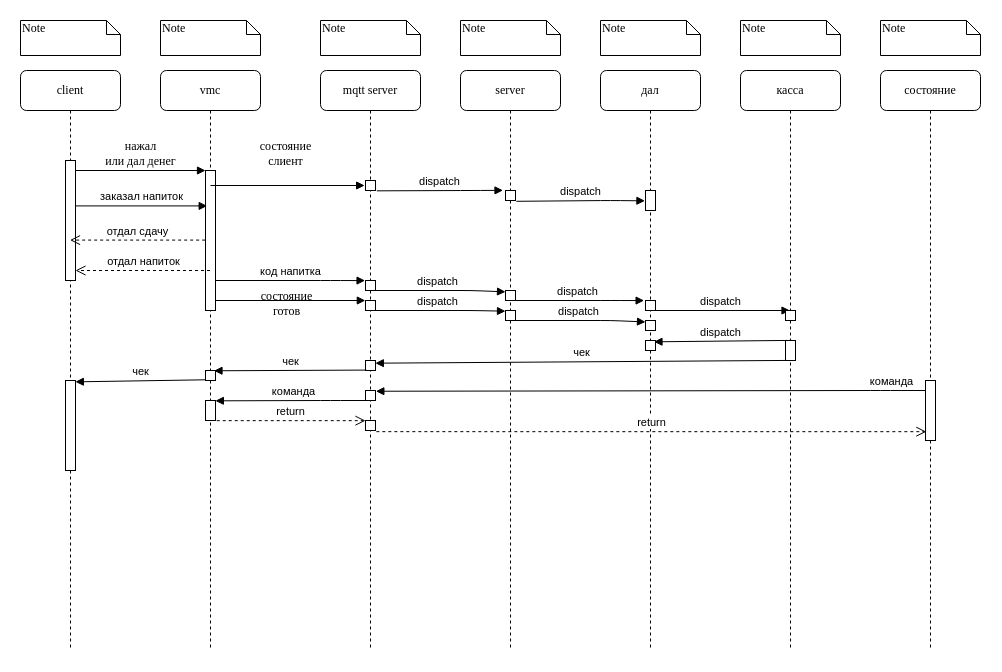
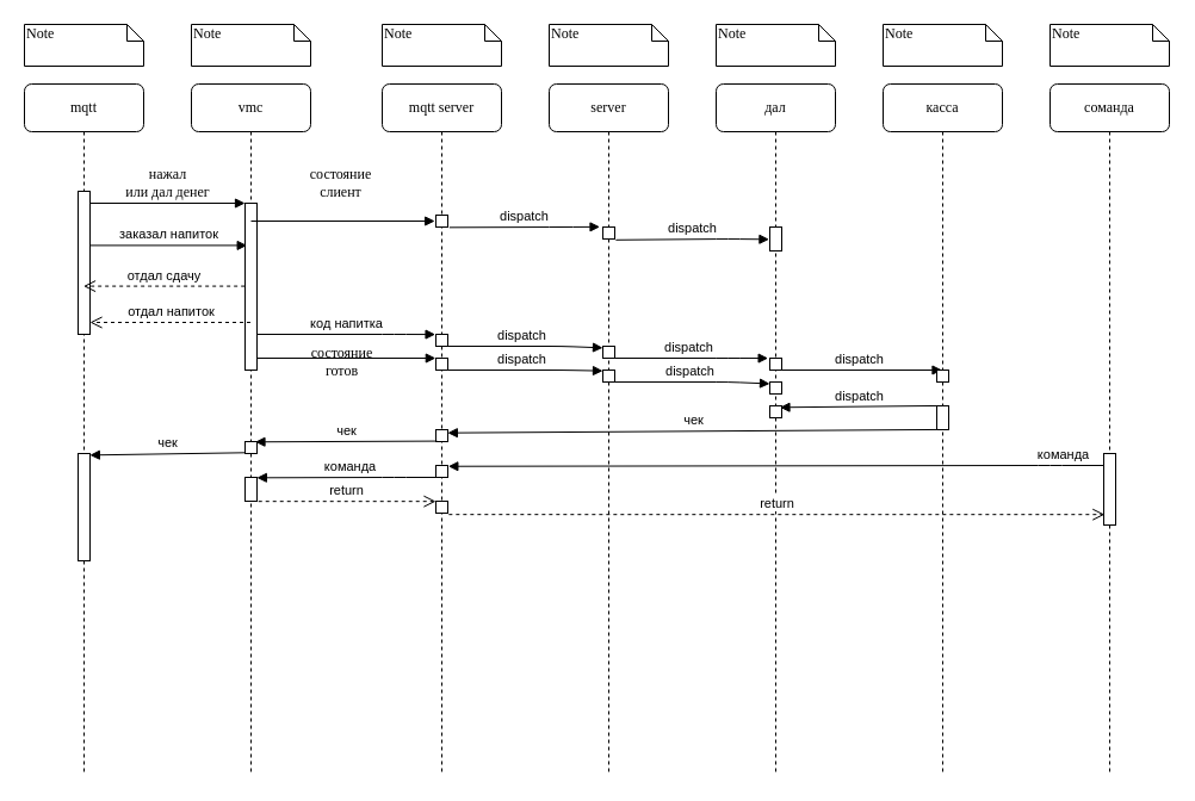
  <mxCell id="0" />
  <mxCell id="1" parent="0" />
  <mxCell id="2" value="vmc" style="shape=umlLifeline;perimeter=lifelinePerimeter;whiteSpace=wrap;html=1;container=1;collapsible=0;recursiveResize=0;outlineConnect=0;rounded=1;shadow=0;comic=0;labelBackgroundColor=none;strokeWidth=1;fontFamily=Verdana;fontSize=12;align=center;" parent="1" vertex="1"><mxGeometry x="160" y="70" width="100" height="580" as="geometry" /></mxCell>
  <mxCell id="3" value="" style="html=1;points=[];perimeter=orthogonalPerimeter;rounded=0;shadow=0;comic=0;labelBackgroundColor=none;strokeWidth=1;fontFamily=Verdana;fontSize=12;align=center;" parent="2" vertex="1"><mxGeometry x="45" y="100" width="10" height="140" as="geometry" /></mxCell>
  <mxCell id="4" value="&lt;div&gt;mqtt server&lt;/div&gt;" style="shape=umlLifeline;perimeter=lifelinePerimeter;whiteSpace=wrap;html=1;container=1;collapsible=0;recursiveResize=0;outlineConnect=0;rounded=1;shadow=0;comic=0;labelBackgroundColor=none;strokeWidth=1;fontFamily=Verdana;fontSize=12;align=center;" parent="1" vertex="1"><mxGeometry x="320" y="70" width="100" height="580" as="geometry" /></mxCell>
  <mxCell id="5" value="server" style="shape=umlLifeline;perimeter=lifelinePerimeter;whiteSpace=wrap;html=1;container=1;collapsible=0;recursiveResize=0;outlineConnect=0;rounded=1;shadow=0;comic=0;labelBackgroundColor=none;strokeWidth=1;fontFamily=Verdana;fontSize=12;align=center;" parent="1" vertex="1"><mxGeometry x="460" y="70" width="100" height="580" as="geometry" /></mxCell>
  <mxCell id="6" value="дал" style="shape=umlLifeline;perimeter=lifelinePerimeter;whiteSpace=wrap;html=1;container=1;collapsible=0;recursiveResize=0;outlineConnect=0;rounded=1;shadow=0;comic=0;labelBackgroundColor=none;strokeWidth=1;fontFamily=Verdana;fontSize=12;align=center;" parent="1" vertex="1"><mxGeometry x="600" y="70" width="100" height="580" as="geometry" /></mxCell>
  <mxCell id="7" value="&lt;div&gt;касса&lt;/div&gt;" style="shape=umlLifeline;perimeter=lifelinePerimeter;whiteSpace=wrap;html=1;container=1;collapsible=0;recursiveResize=0;outlineConnect=0;rounded=1;shadow=0;comic=0;labelBackgroundColor=none;strokeWidth=1;fontFamily=Verdana;fontSize=12;align=center;" parent="1" vertex="1"><mxGeometry x="740" y="70" width="100" height="580" as="geometry" /></mxCell>
- <mxCell id="8" value="состояние" style="shape=umlLifeline;perimeter=lifelinePerimeter;whiteSpace=wrap;html=1;container=1;collapsible=0;recursiveResize=0;outlineConnect=0;rounded=1;shadow=0;comic=0;labelBackgroundColor=none;strokeWidth=1;fontFamily=Verdana;fontSize=12;align=center;" parent="1" vertex="1"><mxGeometry x="880" y="70" width="100" height="580" as="geometry" /></mxCell>
- <mxCell id="9" value="&lt;div&gt;client&lt;/div&gt;" style="shape=umlLifeline;perimeter=lifelinePerimeter;whiteSpace=wrap;html=1;container=1;collapsible=0;recursiveResize=0;outlineConnect=0;rounded=1;shadow=0;comic=0;labelBackgroundColor=none;strokeWidth=1;fontFamily=Verdana;fontSize=12;align=center;" parent="1" vertex="1"><mxGeometry x="20" y="70" width="100" height="580" as="geometry" /></mxCell>
+ <mxCell id="8" value="соманда" style="shape=umlLifeline;perimeter=lifelinePerimeter;whiteSpace=wrap;html=1;container=1;collapsible=0;recursiveResize=0;outlineConnect=0;rounded=1;shadow=0;comic=0;labelBackgroundColor=none;strokeWidth=1;fontFamily=Verdana;fontSize=12;align=center;" parent="1" vertex="1"><mxGeometry x="880" y="70" width="100" height="580" as="geometry" /></mxCell>
+ <mxCell id="9" value="&lt;div&gt;mqtt&lt;/div&gt;" style="shape=umlLifeline;perimeter=lifelinePerimeter;whiteSpace=wrap;html=1;container=1;collapsible=0;recursiveResize=0;outlineConnect=0;rounded=1;shadow=0;comic=0;labelBackgroundColor=none;strokeWidth=1;fontFamily=Verdana;fontSize=12;align=center;" parent="1" vertex="1"><mxGeometry x="20" y="70" width="100" height="580" as="geometry" /></mxCell>
  <mxCell id="10" value="" style="html=1;points=[];perimeter=orthogonalPerimeter;rounded=0;shadow=0;comic=0;labelBackgroundColor=none;strokeWidth=1;fontFamily=Verdana;fontSize=12;align=center;" parent="9" vertex="1"><mxGeometry x="45" y="90" width="10" height="120" as="geometry" /></mxCell>
  <mxCell id="11" value="нажал &lt;br&gt;или дал денег" style="html=1;verticalAlign=bottom;endArrow=block;entryX=0;entryY=0;labelBackgroundColor=none;fontFamily=Verdana;fontSize=12;edgeStyle=elbowEdgeStyle;elbow=vertical;" parent="1" source="10" target="3" edge="1"><mxGeometry relative="1" as="geometry"><mxPoint x="140" y="180" as="sourcePoint" /></mxGeometry></mxCell>
  <mxCell id="12" value="&lt;div&gt;состояние &lt;br&gt;&lt;/div&gt;&lt;div&gt;слиент&lt;/div&gt;" style="html=1;verticalAlign=bottom;endArrow=block;labelBackgroundColor=none;fontFamily=Verdana;fontSize=12;edgeStyle=elbowEdgeStyle;elbow=vertical;entryX=-0.088;entryY=0.567;entryDx=0;entryDy=0;entryPerimeter=0;" parent="1" target="38" edge="1"><mxGeometry x="-0.029" y="15" relative="1" as="geometry"><mxPoint x="210" y="185" as="sourcePoint" /><mxPoint x="365" y="185.333" as="targetPoint" /><mxPoint as="offset" /></mxGeometry></mxCell>
  <mxCell id="13" value="Note" style="shape=note;whiteSpace=wrap;html=1;size=14;verticalAlign=top;align=left;spacingTop=-6;rounded=0;shadow=0;comic=0;labelBackgroundColor=none;strokeWidth=1;fontFamily=Verdana;fontSize=12" parent="1" vertex="1"><mxGeometry x="20" y="20" width="100" height="35" as="geometry" /></mxCell>
  <mxCell id="14" value="Note" style="shape=note;whiteSpace=wrap;html=1;size=14;verticalAlign=top;align=left;spacingTop=-6;rounded=0;shadow=0;comic=0;labelBackgroundColor=none;strokeWidth=1;fontFamily=Verdana;fontSize=12" parent="1" vertex="1"><mxGeometry x="160" y="20" width="100" height="35" as="geometry" /></mxCell>
  <mxCell id="15" value="Note" style="shape=note;whiteSpace=wrap;html=1;size=14;verticalAlign=top;align=left;spacingTop=-6;rounded=0;shadow=0;comic=0;labelBackgroundColor=none;strokeWidth=1;fontFamily=Verdana;fontSize=12" parent="1" vertex="1"><mxGeometry x="320" y="20" width="100" height="35" as="geometry" /></mxCell>
  <mxCell id="16" value="Note" style="shape=note;whiteSpace=wrap;html=1;size=14;verticalAlign=top;align=left;spacingTop=-6;rounded=0;shadow=0;comic=0;labelBackgroundColor=none;strokeWidth=1;fontFamily=Verdana;fontSize=12" parent="1" vertex="1"><mxGeometry x="460" y="20" width="100" height="35" as="geometry" /></mxCell>
  <mxCell id="17" value="Note" style="shape=note;whiteSpace=wrap;html=1;size=14;verticalAlign=top;align=left;spacingTop=-6;rounded=0;shadow=0;comic=0;labelBackgroundColor=none;strokeWidth=1;fontFamily=Verdana;fontSize=12" parent="1" vertex="1"><mxGeometry x="600" y="20" width="100" height="35" as="geometry" /></mxCell>
  <mxCell id="18" value="Note" style="shape=note;whiteSpace=wrap;html=1;size=14;verticalAlign=top;align=left;spacingTop=-6;rounded=0;shadow=0;comic=0;labelBackgroundColor=none;strokeWidth=1;fontFamily=Verdana;fontSize=12" parent="1" vertex="1"><mxGeometry x="740" y="20" width="100" height="35" as="geometry" /></mxCell>
  <mxCell id="19" value="Note" style="shape=note;whiteSpace=wrap;html=1;size=14;verticalAlign=top;align=left;spacingTop=-6;rounded=0;shadow=0;comic=0;labelBackgroundColor=none;strokeWidth=1;fontFamily=Verdana;fontSize=12" parent="1" vertex="1"><mxGeometry x="880" y="20" width="100" height="35" as="geometry" /></mxCell>
  <mxCell id="20" value="отдал напиток" style="html=1;verticalAlign=bottom;endArrow=open;dashed=1;endSize=8;" parent="1" source="2" target="10" edge="1"><mxGeometry relative="1" as="geometry"><mxPoint x="200" y="269" as="sourcePoint" /><mxPoint x="230" y="160" as="targetPoint" /><Array as="points"><mxPoint x="210" y="270" /></Array></mxGeometry></mxCell>
  <mxCell id="21" value="заказал напиток" style="html=1;verticalAlign=bottom;endArrow=block;entryX=0.167;entryY=0.253;entryDx=0;entryDy=0;entryPerimeter=0;" parent="1" source="10" target="3" edge="1"><mxGeometry width="80" relative="1" as="geometry"><mxPoint x="110" y="200" as="sourcePoint" /><mxPoint x="190" y="200" as="targetPoint" /></mxGeometry></mxCell>
  <mxCell id="22" value="отдал сдачу" style="html=1;verticalAlign=bottom;endArrow=open;dashed=1;endSize=8;" parent="1" target="9" edge="1"><mxGeometry relative="1" as="geometry"><mxPoint x="204.667" y="239.58" as="sourcePoint" /><mxPoint x="70" y="239.58" as="targetPoint" /><Array as="points"><mxPoint x="205" y="239.58" /><mxPoint x="115" y="239.58" /></Array></mxGeometry></mxCell>
  <mxCell id="23" value="dispatch" style="html=1;verticalAlign=bottom;endArrow=block;entryX=-0.248;entryY=-0.014;entryDx=0;entryDy=0;entryPerimeter=0;exitX=1.133;exitY=1.033;exitDx=0;exitDy=0;exitPerimeter=0;" parent="1" source="38" target="41" edge="1"><mxGeometry width="80" relative="1" as="geometry"><mxPoint x="310" y="330" as="sourcePoint" /><mxPoint x="390" y="330" as="targetPoint" /><Array as="points"><mxPoint x="470" y="190" /></Array></mxGeometry></mxCell>
  <mxCell id="24" value="dispatch" style="html=1;verticalAlign=bottom;endArrow=block;entryX=-0.057;entryY=0.517;entryDx=0;entryDy=0;entryPerimeter=0;exitX=1.086;exitY=1.081;exitDx=0;exitDy=0;exitPerimeter=0;" parent="1" source="41" target="40" edge="1"><mxGeometry width="80" relative="1" as="geometry"><mxPoint x="530" y="320" as="sourcePoint" /><mxPoint x="610" y="320" as="targetPoint" /><Array as="points"><mxPoint x="610" y="200" /></Array></mxGeometry></mxCell>
  <mxCell id="25" value="код напитка" style="html=1;verticalAlign=bottom;endArrow=block;entryX=-0.042;entryY=0.009;entryDx=0;entryDy=0;entryPerimeter=0;" parent="1" source="3" target="39" edge="1"><mxGeometry width="80" relative="1" as="geometry"><mxPoint x="310" y="330" as="sourcePoint" /><mxPoint x="390" y="330" as="targetPoint" /><Array as="points"><mxPoint x="330" y="280" /></Array></mxGeometry></mxCell>
  <mxCell id="26" value="dispatch" style="html=1;verticalAlign=bottom;endArrow=block;entryX=0;entryY=0.133;entryDx=0;entryDy=0;entryPerimeter=0;" parent="1" target="43" edge="1"><mxGeometry width="80" relative="1" as="geometry"><mxPoint x="370.167" y="290" as="sourcePoint" /><mxPoint x="510" y="290" as="targetPoint" /><Array as="points"><mxPoint x="470.5" y="290" /></Array></mxGeometry></mxCell>
  <mxCell id="27" value="dispatch" style="html=1;verticalAlign=bottom;endArrow=block;entryX=-0.139;entryY=0.006;entryDx=0;entryDy=0;entryPerimeter=0;" parent="1" target="47" edge="1"><mxGeometry width="80" relative="1" as="geometry"><mxPoint x="509.997" y="300" as="sourcePoint" /><mxPoint x="649.83" y="300" as="targetPoint" /><Array as="points"><mxPoint x="610.33" y="300" /></Array></mxGeometry></mxCell>
  <mxCell id="28" value="dispatch" style="html=1;verticalAlign=bottom;endArrow=block;" parent="1" target="7" edge="1"><mxGeometry width="80" relative="1" as="geometry"><mxPoint x="650" y="310" as="sourcePoint" /><mxPoint x="730" y="310" as="targetPoint" /></mxGeometry></mxCell>
  <mxCell id="29" value="&lt;div&gt;состояние &lt;br&gt;&lt;/div&gt;&lt;div&gt;готов&lt;/div&gt;" style="html=1;verticalAlign=bottom;endArrow=block;labelBackgroundColor=none;fontFamily=Verdana;fontSize=12;edgeStyle=elbowEdgeStyle;elbow=vertical;entryX=-0.019;entryY=-0.037;entryDx=0;entryDy=0;entryPerimeter=0;" parent="1" target="44" edge="1"><mxGeometry x="-0.057" y="-20" relative="1" as="geometry"><mxPoint x="215" y="300" as="sourcePoint" /><mxPoint x="374.5" y="300.333" as="targetPoint" /><mxPoint as="offset" /></mxGeometry></mxCell>
  <mxCell id="30" value="dispatch" style="html=1;verticalAlign=bottom;endArrow=block;entryX=0;entryY=0.067;entryDx=0;entryDy=0;entryPerimeter=0;" parent="1" target="51" edge="1"><mxGeometry width="80" relative="1" as="geometry"><mxPoint x="370.167" y="310" as="sourcePoint" /><mxPoint x="510" y="310" as="targetPoint" /><Array as="points"><mxPoint x="470.5" y="310" /></Array></mxGeometry></mxCell>
  <mxCell id="31" value="dispatch" style="html=1;verticalAlign=bottom;endArrow=block;entryX=0;entryY=0.144;entryDx=0;entryDy=0;entryPerimeter=0;" parent="1" target="53" edge="1"><mxGeometry width="80" relative="1" as="geometry"><mxPoint x="509.997" y="320" as="sourcePoint" /><mxPoint x="649.83" y="320" as="targetPoint" /><Array as="points"><mxPoint x="610.33" y="320" /></Array></mxGeometry></mxCell>
  <mxCell id="32" value="команда" style="html=1;verticalAlign=bottom;endArrow=block;entryX=1.035;entryY=0.074;entryDx=0;entryDy=0;entryPerimeter=0;" parent="1" source="8" target="50" edge="1"><mxGeometry x="-0.859" width="80" relative="1" as="geometry"><mxPoint x="800" y="470" as="sourcePoint" /><mxPoint x="880" y="470" as="targetPoint" /><Array as="points"><mxPoint x="880" y="390" /></Array><mxPoint as="offset" /></mxGeometry></mxCell>
  <mxCell id="33" value="" style="html=1;points=[];perimeter=orthogonalPerimeter;" parent="1" vertex="1"><mxGeometry x="925" y="380" width="10" height="60" as="geometry" /></mxCell>
  <mxCell id="34" value="команда" style="html=1;verticalAlign=bottom;endArrow=block;entryX=0.986;entryY=0.016;entryDx=0;entryDy=0;entryPerimeter=0;" parent="1" source="4" target="35" edge="1"><mxGeometry width="80" relative="1" as="geometry"><mxPoint x="260" y="480" as="sourcePoint" /><mxPoint x="340" y="480" as="targetPoint" /><Array as="points"><mxPoint x="330" y="400" /></Array></mxGeometry></mxCell>
  <mxCell id="35" value="" style="html=1;points=[];perimeter=orthogonalPerimeter;" parent="1" vertex="1"><mxGeometry x="205" y="400" width="10" height="20" as="geometry" /></mxCell>
  <mxCell id="36" value="return" style="html=1;verticalAlign=bottom;endArrow=open;dashed=1;endSize=8;exitX=1.124;exitY=1.008;exitDx=0;exitDy=0;exitPerimeter=0;" parent="1" source="35" target="42" edge="1"><mxGeometry relative="1" as="geometry"><mxPoint x="215" y="480" as="sourcePoint" /><mxPoint x="367" y="480" as="targetPoint" /></mxGeometry></mxCell>
  <mxCell id="37" value="return" style="html=1;verticalAlign=bottom;endArrow=open;dashed=1;endSize=8;exitX=1.083;exitY=1.117;exitDx=0;exitDy=0;exitPerimeter=0;entryX=0.083;entryY=0.853;entryDx=0;entryDy=0;entryPerimeter=0;" parent="1" source="42" target="33" edge="1"><mxGeometry relative="1" as="geometry"><mxPoint x="373.33" y="490" as="sourcePoint" /><mxPoint x="910" y="431" as="targetPoint" /></mxGeometry></mxCell>
  <mxCell id="38" value="" style="html=1;points=[];perimeter=orthogonalPerimeter;" parent="1" vertex="1"><mxGeometry x="365" y="180" width="10" height="10" as="geometry" /></mxCell>
  <mxCell id="39" value="" style="html=1;points=[];perimeter=orthogonalPerimeter;" parent="1" vertex="1"><mxGeometry x="365" y="280" width="10" height="10" as="geometry" /></mxCell>
  <mxCell id="40" value="" style="html=1;points=[];perimeter=orthogonalPerimeter;" parent="1" vertex="1"><mxGeometry x="645" y="190" width="10" height="20" as="geometry" /></mxCell>
  <mxCell id="41" value="" style="html=1;points=[];perimeter=orthogonalPerimeter;" parent="1" vertex="1"><mxGeometry x="505" y="190" width="10" height="10" as="geometry" /></mxCell>
  <mxCell id="42" value="" style="html=1;points=[];perimeter=orthogonalPerimeter;" parent="1" vertex="1"><mxGeometry x="365" y="420" width="10" height="10" as="geometry" /></mxCell>
  <mxCell id="43" value="" style="html=1;points=[];perimeter=orthogonalPerimeter;" parent="1" vertex="1"><mxGeometry x="505" y="290" width="10" height="10" as="geometry" /></mxCell>
  <mxCell id="44" value="" style="html=1;points=[];perimeter=orthogonalPerimeter;" parent="1" vertex="1"><mxGeometry x="365" y="300" width="10" height="10" as="geometry" /></mxCell>
  <mxCell id="45" value="" style="html=1;points=[];perimeter=orthogonalPerimeter;" parent="1" vertex="1"><mxGeometry x="205" y="370" width="10" height="10" as="geometry" /></mxCell>
  <mxCell id="46" value="" style="html=1;points=[];perimeter=orthogonalPerimeter;" parent="1" vertex="1"><mxGeometry x="365" y="360" width="10" height="10" as="geometry" /></mxCell>
  <mxCell id="47" value="" style="html=1;points=[];perimeter=orthogonalPerimeter;" parent="1" vertex="1"><mxGeometry x="645" y="300" width="10" height="10" as="geometry" /></mxCell>
  <mxCell id="48" value="" style="html=1;points=[];perimeter=orthogonalPerimeter;" parent="1" vertex="1"><mxGeometry x="785" y="340" width="10" height="20" as="geometry" /></mxCell>
  <mxCell id="49" value="" style="html=1;points=[];perimeter=orthogonalPerimeter;" parent="1" vertex="1"><mxGeometry x="65" y="380" width="10" height="90" as="geometry" /></mxCell>
  <mxCell id="50" value="" style="html=1;points=[];perimeter=orthogonalPerimeter;" parent="1" vertex="1"><mxGeometry x="365" y="390" width="10" height="10" as="geometry" /></mxCell>
  <mxCell id="51" value="" style="html=1;points=[];perimeter=orthogonalPerimeter;" parent="1" vertex="1"><mxGeometry x="505" y="310" width="10" height="10" as="geometry" /></mxCell>
  <mxCell id="52" value="" style="html=1;points=[];perimeter=orthogonalPerimeter;" parent="1" vertex="1"><mxGeometry x="645" y="340" width="10" height="10" as="geometry" /></mxCell>
  <mxCell id="53" value="" style="html=1;points=[];perimeter=orthogonalPerimeter;" parent="1" vertex="1"><mxGeometry x="645" y="320" width="10" height="10" as="geometry" /></mxCell>
  <mxCell id="54" value="" style="html=1;points=[];perimeter=orthogonalPerimeter;" parent="1" vertex="1"><mxGeometry x="785" y="310" width="10" height="10" as="geometry" /></mxCell>
  <mxCell id="55" value="dispatch" style="html=1;verticalAlign=bottom;endArrow=block;exitX=0.159;exitY=-0.003;exitDx=0;exitDy=0;exitPerimeter=0;entryX=0.848;entryY=0.131;entryDx=0;entryDy=0;entryPerimeter=0;" parent="1" source="48" target="52" edge="1"><mxGeometry width="80" relative="1" as="geometry"><mxPoint x="680" y="340" as="sourcePoint" /><mxPoint x="760" y="340" as="targetPoint" /></mxGeometry></mxCell>
  <mxCell id="56" value="чек" style="html=1;verticalAlign=bottom;endArrow=block;exitX=0.159;exitY=0.997;exitDx=0;exitDy=0;exitPerimeter=0;entryX=0.986;entryY=0.269;entryDx=0;entryDy=0;entryPerimeter=0;" parent="1" source="48" target="46" edge="1"><mxGeometry width="80" relative="1" as="geometry"><mxPoint x="670" y="360" as="sourcePoint" /><mxPoint x="750" y="360" as="targetPoint" /></mxGeometry></mxCell>
  <mxCell id="57" value="&lt;div&gt;чек&lt;/div&gt;" style="html=1;verticalAlign=bottom;endArrow=block;exitX=0.09;exitY=0.959;exitDx=0;exitDy=0;exitPerimeter=0;entryX=0.848;entryY=0.028;entryDx=0;entryDy=0;entryPerimeter=0;" parent="1" source="46" target="45" edge="1"><mxGeometry width="80" relative="1" as="geometry"><mxPoint x="260" y="339.31" as="sourcePoint" /><mxPoint x="340" y="339.31" as="targetPoint" /></mxGeometry></mxCell>
  <mxCell id="58" value="чек" style="html=1;verticalAlign=bottom;endArrow=block;exitX=0.09;exitY=0.959;exitDx=0;exitDy=0;exitPerimeter=0;entryX=0.986;entryY=0.015;entryDx=0;entryDy=0;entryPerimeter=0;" parent="1" target="49" edge="1"><mxGeometry width="80" relative="1" as="geometry"><mxPoint x="205" y="379.31" as="sourcePoint" /><mxPoint x="52.58" y="380" as="targetPoint" /></mxGeometry></mxCell>
